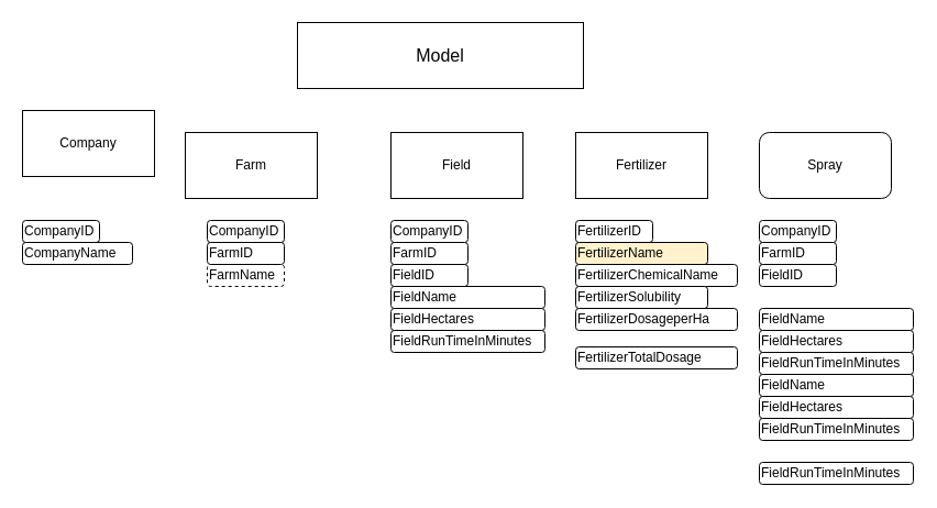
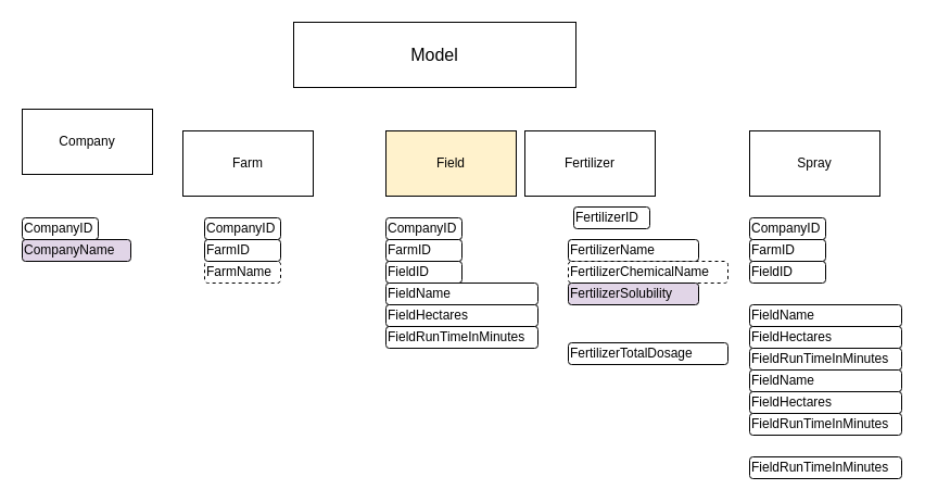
  <mxCell id="0" />
  <mxCell id="1" parent="0" />
  <mxCell id="2" value="&lt;div&gt;&lt;font style=&quot;font-size: 16px;&quot;&gt;Model&lt;/font&gt;&lt;/div&gt;" style="rounded=0;whiteSpace=wrap;html=1;align=center;" vertex="1" parent="1"><mxGeometry x="270" y="20" width="260" height="60" as="geometry" /></mxCell>
  <mxCell id="3" value="Company" style="rounded=0;whiteSpace=wrap;html=1;verticalAlign=middle;" vertex="1" parent="1"><mxGeometry x="20" y="100" width="120" height="60" as="geometry" /></mxCell>
  <mxCell id="4" value="Farm" style="rounded=0;whiteSpace=wrap;html=1;verticalAlign=middle;" vertex="1" parent="1"><mxGeometry x="168" y="120" width="120" height="60" as="geometry" /></mxCell>
- <mxCell id="5" value="Field" style="rounded=0;whiteSpace=wrap;html=1;verticalAlign=middle;" vertex="1" parent="1"><mxGeometry x="355" y="120" width="120" height="60" as="geometry" /></mxCell>
- <mxCell id="6" value="&lt;div&gt;Fertilizer&lt;/div&gt;" style="rounded=0;whiteSpace=wrap;html=1;verticalAlign=middle;" vertex="1" parent="1"><mxGeometry x="523" y="120" width="120" height="60" as="geometry" /></mxCell>
- <mxCell id="7" value="&lt;div&gt;Spray&lt;/div&gt;" style="whiteSpace=wrap;html=1;verticalAlign=middle;rounded=1;" vertex="1" parent="1"><mxGeometry x="690" y="120" width="120" height="60" as="geometry" /></mxCell>
+ <mxCell id="5" value="Field" style="rounded=0;whiteSpace=wrap;html=1;verticalAlign=middle;fillColor=#fff2cc;" vertex="1" parent="1"><mxGeometry x="355" y="120" width="120" height="60" as="geometry" /></mxCell>
+ <mxCell id="6" value="&lt;div&gt;Fertilizer&lt;/div&gt;" style="rounded=0;whiteSpace=wrap;html=1;verticalAlign=middle;" vertex="1" parent="1"><mxGeometry x="483" y="120" width="120" height="60" as="geometry" /></mxCell>
+ <mxCell id="7" value="&lt;div&gt;Spray&lt;/div&gt;" style="rounded=0;whiteSpace=wrap;html=1;verticalAlign=middle;" vertex="1" parent="1"><mxGeometry x="690" y="120" width="120" height="60" as="geometry" /></mxCell>
  <mxCell id="8" value="&lt;div&gt;CompanyID&lt;/div&gt;" style="rounded=1;whiteSpace=wrap;html=1;align=left;" vertex="1" parent="1"><mxGeometry x="20" y="200" width="70" height="20" as="geometry" /></mxCell>
  <mxCell id="9" value="&lt;div&gt;CompanyID&lt;/div&gt;" style="rounded=1;whiteSpace=wrap;html=1;align=left;" vertex="1" parent="1"><mxGeometry x="188" y="200" width="70" height="20" as="geometry" /></mxCell>
  <mxCell id="10" value="&lt;div&gt;CompanyID&lt;/div&gt;" style="rounded=1;whiteSpace=wrap;html=1;align=left;" vertex="1" parent="1"><mxGeometry x="355" y="200" width="70" height="20" as="geometry" /></mxCell>
- <mxCell id="11" value="&lt;div&gt;FertilizerID&lt;/div&gt;" style="rounded=1;whiteSpace=wrap;html=1;align=left;" vertex="1" parent="1"><mxGeometry x="523" y="200" width="70" height="20" as="geometry" /></mxCell>
+ <mxCell id="11" value="&lt;div&gt;FertilizerID&lt;/div&gt;" style="rounded=1;whiteSpace=wrap;html=1;align=left;" vertex="1" parent="1"><mxGeometry x="528" y="190" width="70" height="20" as="geometry" /></mxCell>
  <mxCell id="12" value="&lt;div&gt;FarmName&lt;/div&gt;" style="rounded=1;whiteSpace=wrap;html=1;align=left;dashed=1;" vertex="1" parent="1"><mxGeometry x="188" y="240" width="70" height="20" as="geometry" /></mxCell>
- <mxCell id="13" value="&lt;div&gt;CompanyName&lt;/div&gt;" style="rounded=1;whiteSpace=wrap;html=1;align=left;" vertex="1" parent="1"><mxGeometry x="20" y="220" width="100" height="20" as="geometry" /></mxCell>
+ <mxCell id="13" value="&lt;div&gt;CompanyName&lt;/div&gt;" style="rounded=1;whiteSpace=wrap;html=1;align=left;fillColor=#e1d5e7;" vertex="1" parent="1"><mxGeometry x="20" y="220" width="100" height="20" as="geometry" /></mxCell>
  <mxCell id="14" value="&lt;div&gt;FarmID&lt;/div&gt;" style="rounded=1;whiteSpace=wrap;html=1;align=left;" vertex="1" parent="1"><mxGeometry x="188" y="220" width="70" height="20" as="geometry" /></mxCell>
  <mxCell id="15" value="&lt;div&gt;FarmID&lt;/div&gt;" style="rounded=1;whiteSpace=wrap;html=1;align=left;" vertex="1" parent="1"><mxGeometry x="355" y="220" width="70" height="20" as="geometry" /></mxCell>
  <mxCell id="16" value="&lt;div&gt;FieldID&lt;/div&gt;" style="rounded=1;whiteSpace=wrap;html=1;align=left;" vertex="1" parent="1"><mxGeometry x="355" y="240" width="70" height="20" as="geometry" /></mxCell>
  <mxCell id="17" value="&lt;div&gt;CompanyID&lt;/div&gt;" style="rounded=1;whiteSpace=wrap;html=1;align=left;" vertex="1" parent="1"><mxGeometry x="690" y="200" width="70" height="20" as="geometry" /></mxCell>
  <mxCell id="18" value="&lt;div&gt;FarmID&lt;/div&gt;" style="rounded=1;whiteSpace=wrap;html=1;align=left;" vertex="1" parent="1"><mxGeometry x="690" y="220" width="70" height="20" as="geometry" /></mxCell>
  <mxCell id="19" value="&lt;div&gt;FieldID&lt;/div&gt;" style="rounded=1;whiteSpace=wrap;html=1;align=left;" vertex="1" parent="1"><mxGeometry x="690" y="240" width="70" height="20" as="geometry" /></mxCell>
  <mxCell id="20" value="FieldName" style="rounded=1;whiteSpace=wrap;html=1;align=left;" vertex="1" parent="1"><mxGeometry x="355" y="260" width="140" height="20" as="geometry" /></mxCell>
  <mxCell id="21" value="&lt;div&gt;FieldHectares&lt;/div&gt;" style="rounded=1;whiteSpace=wrap;html=1;align=left;" vertex="1" parent="1"><mxGeometry x="355" y="280" width="140" height="20" as="geometry" /></mxCell>
  <mxCell id="22" value="FieldRunTimeInMinutes" style="rounded=1;whiteSpace=wrap;html=1;align=left;" vertex="1" parent="1"><mxGeometry x="355" y="300" width="140" height="20" as="geometry" /></mxCell>
- <mxCell id="23" value="&lt;div&gt;FertilizerName&lt;/div&gt;" style="rounded=1;whiteSpace=wrap;html=1;align=left;fillColor=#fff2cc;" vertex="1" parent="1"><mxGeometry x="523" y="220" width="120" height="20" as="geometry" /></mxCell>
+ <mxCell id="23" value="&lt;div&gt;FertilizerName&lt;/div&gt;" style="rounded=1;whiteSpace=wrap;html=1;align=left;" vertex="1" parent="1"><mxGeometry x="523" y="220" width="120" height="20" as="geometry" /></mxCell>
  <mxCell id="24" value="FieldName" style="rounded=1;whiteSpace=wrap;html=1;align=left;" vertex="1" parent="1"><mxGeometry x="690" y="280" width="140" height="20" as="geometry" /></mxCell>
  <mxCell id="25" value="&lt;div&gt;FieldHectares&lt;/div&gt;" style="rounded=1;whiteSpace=wrap;html=1;align=left;" vertex="1" parent="1"><mxGeometry x="690" y="300" width="140" height="20" as="geometry" /></mxCell>
  <mxCell id="26" value="FieldRunTimeInMinutes" style="rounded=1;whiteSpace=wrap;html=1;align=left;" vertex="1" parent="1"><mxGeometry x="690" y="320" width="140" height="20" as="geometry" /></mxCell>
  <mxCell id="27" value="FieldName" style="rounded=1;whiteSpace=wrap;html=1;align=left;" vertex="1" parent="1"><mxGeometry x="690" y="340" width="140" height="20" as="geometry" /></mxCell>
  <mxCell id="28" value="&lt;div&gt;FieldHectares&lt;/div&gt;" style="rounded=1;whiteSpace=wrap;html=1;align=left;" vertex="1" parent="1"><mxGeometry x="690" y="360" width="140" height="20" as="geometry" /></mxCell>
  <mxCell id="29" value="FieldRunTimeInMinutes" style="rounded=1;whiteSpace=wrap;html=1;align=left;" vertex="1" parent="1"><mxGeometry x="690" y="380" width="140" height="20" as="geometry" /></mxCell>
- <mxCell id="30" value="FertilizerChemicalName" style="rounded=1;whiteSpace=wrap;html=1;align=left;" vertex="1" parent="1"><mxGeometry x="523" y="240" width="147" height="20" as="geometry" /></mxCell>
- <mxCell id="31" value="&lt;div&gt;FertilizerSolubility&lt;/div&gt;" style="rounded=1;whiteSpace=wrap;html=1;align=left;" vertex="1" parent="1"><mxGeometry x="523" y="260" width="120" height="20" as="geometry" /></mxCell>
- <mxCell id="32" value="&lt;div&gt;FertilizerDosageperHa&lt;/div&gt;" style="rounded=1;whiteSpace=wrap;html=1;align=left;" vertex="1" parent="1"><mxGeometry x="523" y="280" width="147" height="20" as="geometry" /></mxCell>
+ <mxCell id="30" value="FertilizerChemicalName" style="rounded=1;whiteSpace=wrap;html=1;align=left;dashed=1;" vertex="1" parent="1"><mxGeometry x="523" y="240" width="147" height="20" as="geometry" /></mxCell>
+ <mxCell id="31" value="&lt;div&gt;FertilizerSolubility&lt;/div&gt;" style="rounded=1;whiteSpace=wrap;html=1;align=left;fillColor=#e1d5e7;" vertex="1" parent="1"><mxGeometry x="523" y="260" width="120" height="20" as="geometry" /></mxCell>
  <mxCell id="33" value="&lt;div&gt;FertilizerTotalDosage&lt;/div&gt;" style="rounded=1;whiteSpace=wrap;html=1;align=left;" vertex="1" parent="1"><mxGeometry x="523" y="315" width="147" height="20" as="geometry" /></mxCell>
  <mxCell id="34" value="FieldRunTimeInMinutes" style="rounded=1;whiteSpace=wrap;html=1;align=left;" vertex="1" parent="1"><mxGeometry x="690" y="420" width="140" height="20" as="geometry" /></mxCell>
